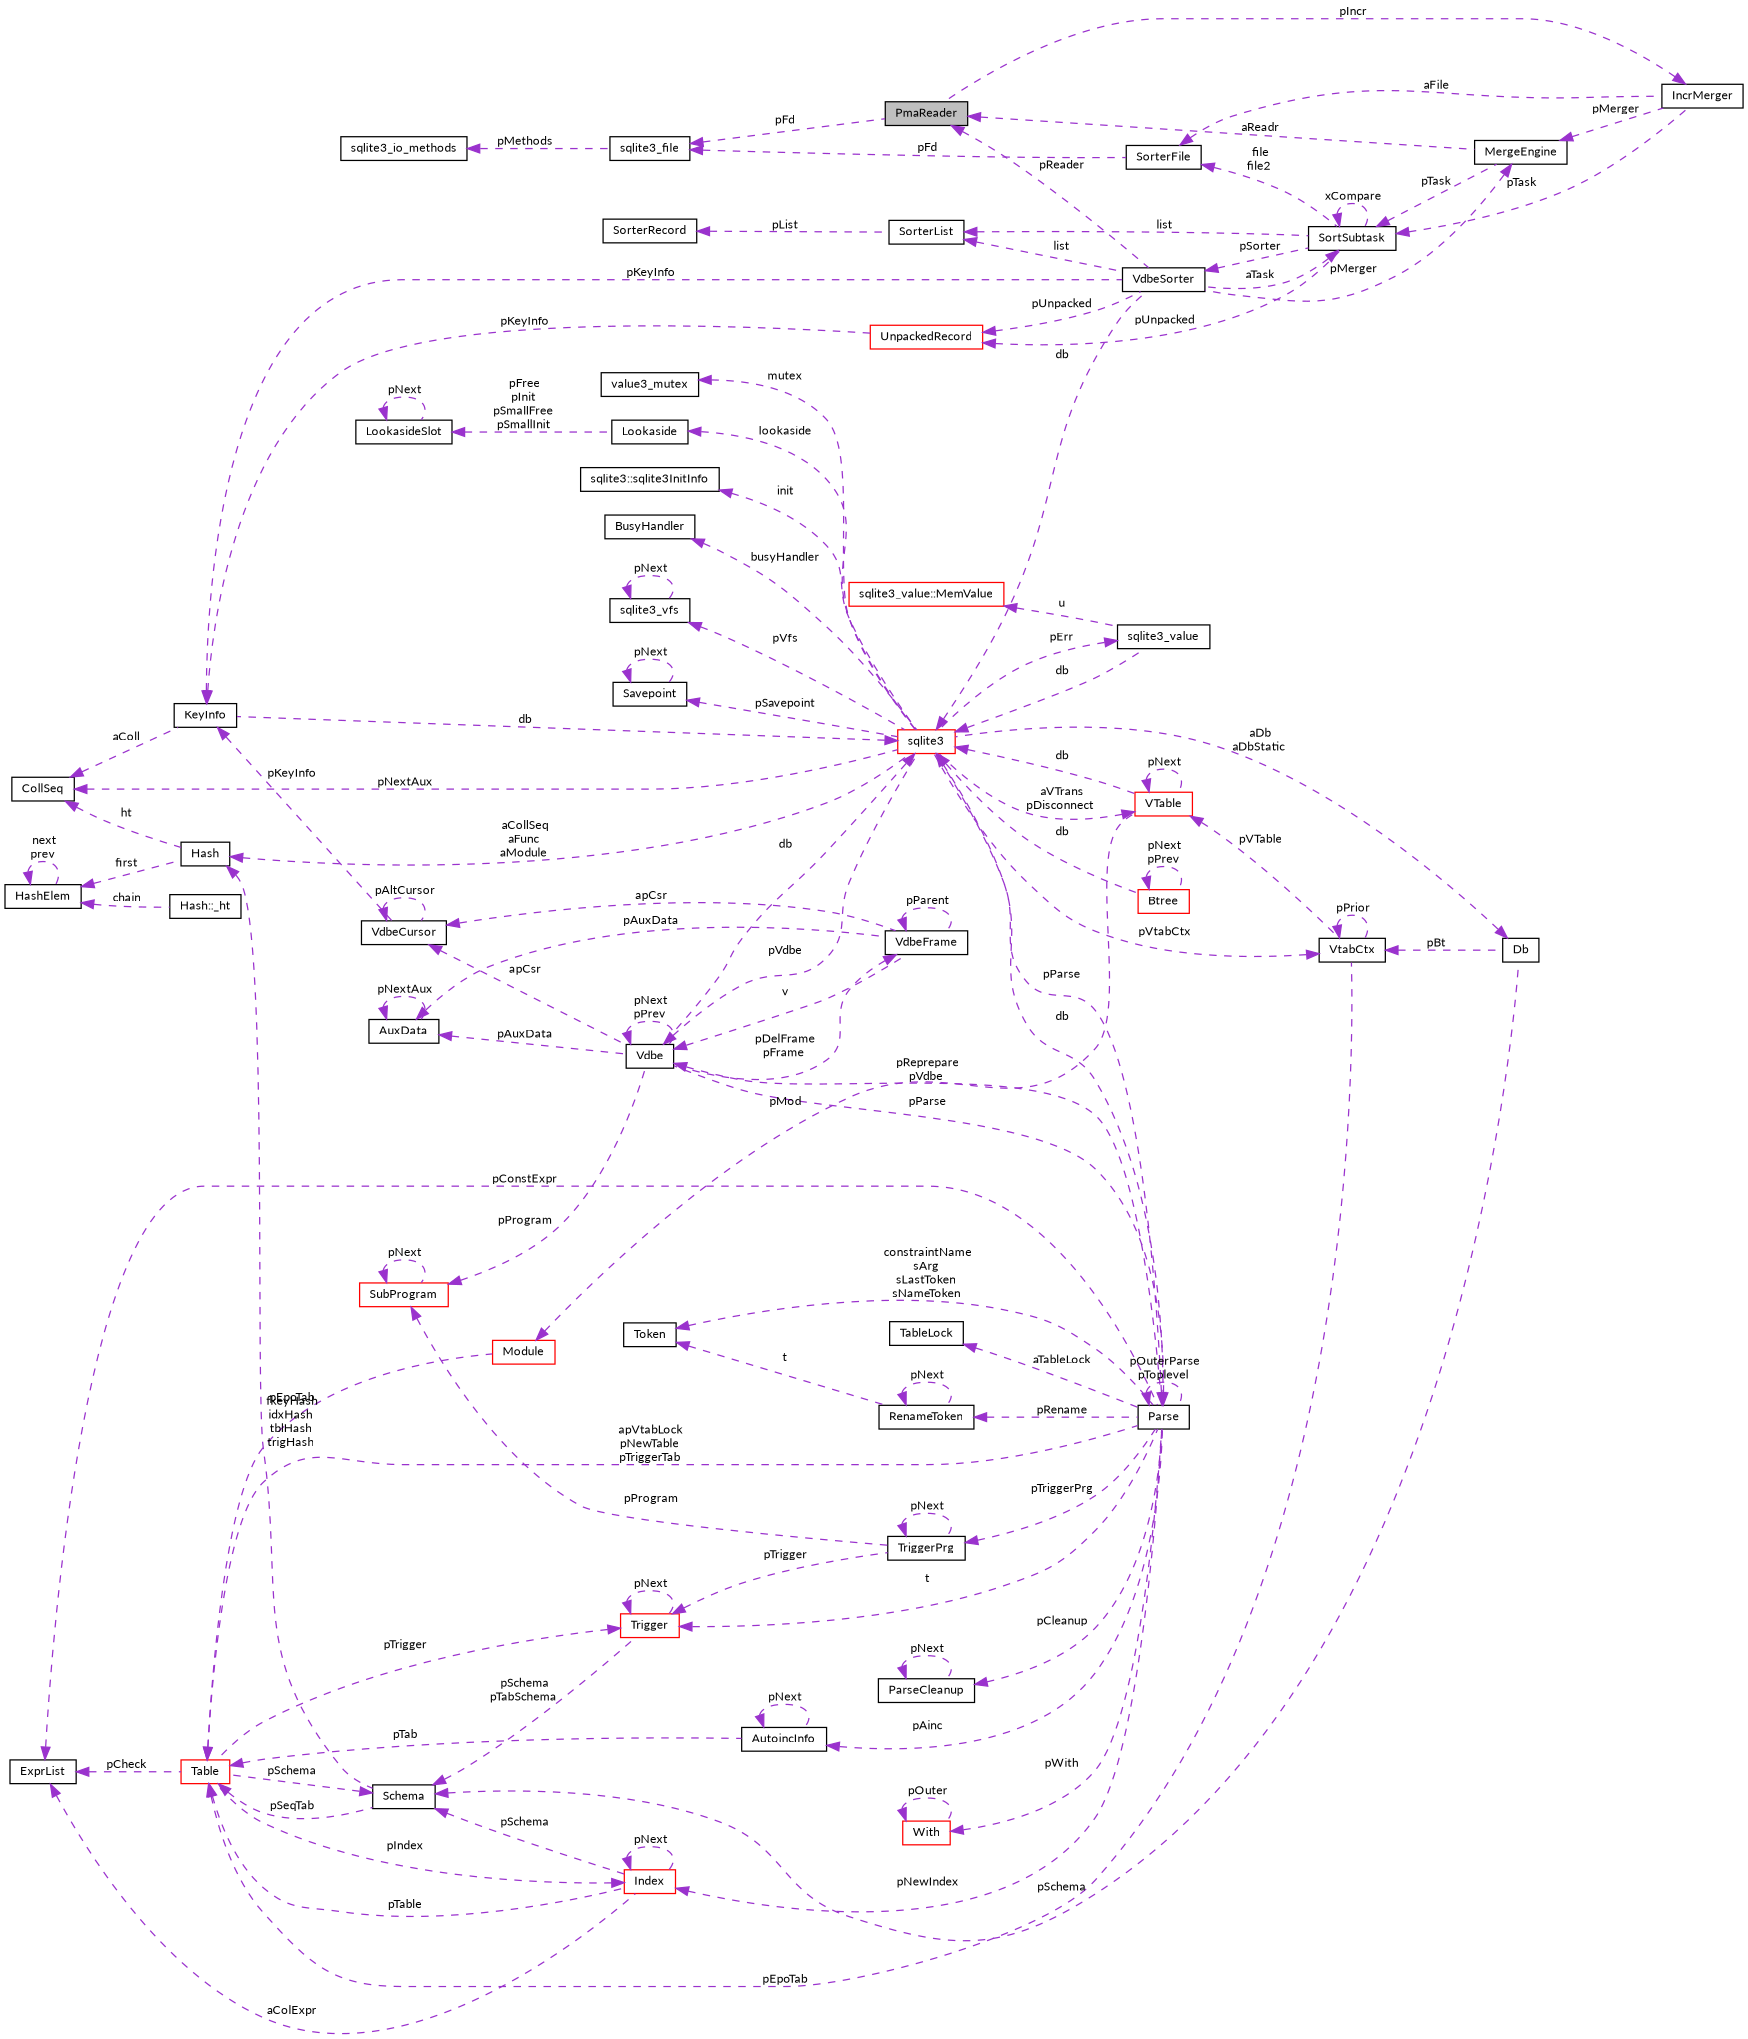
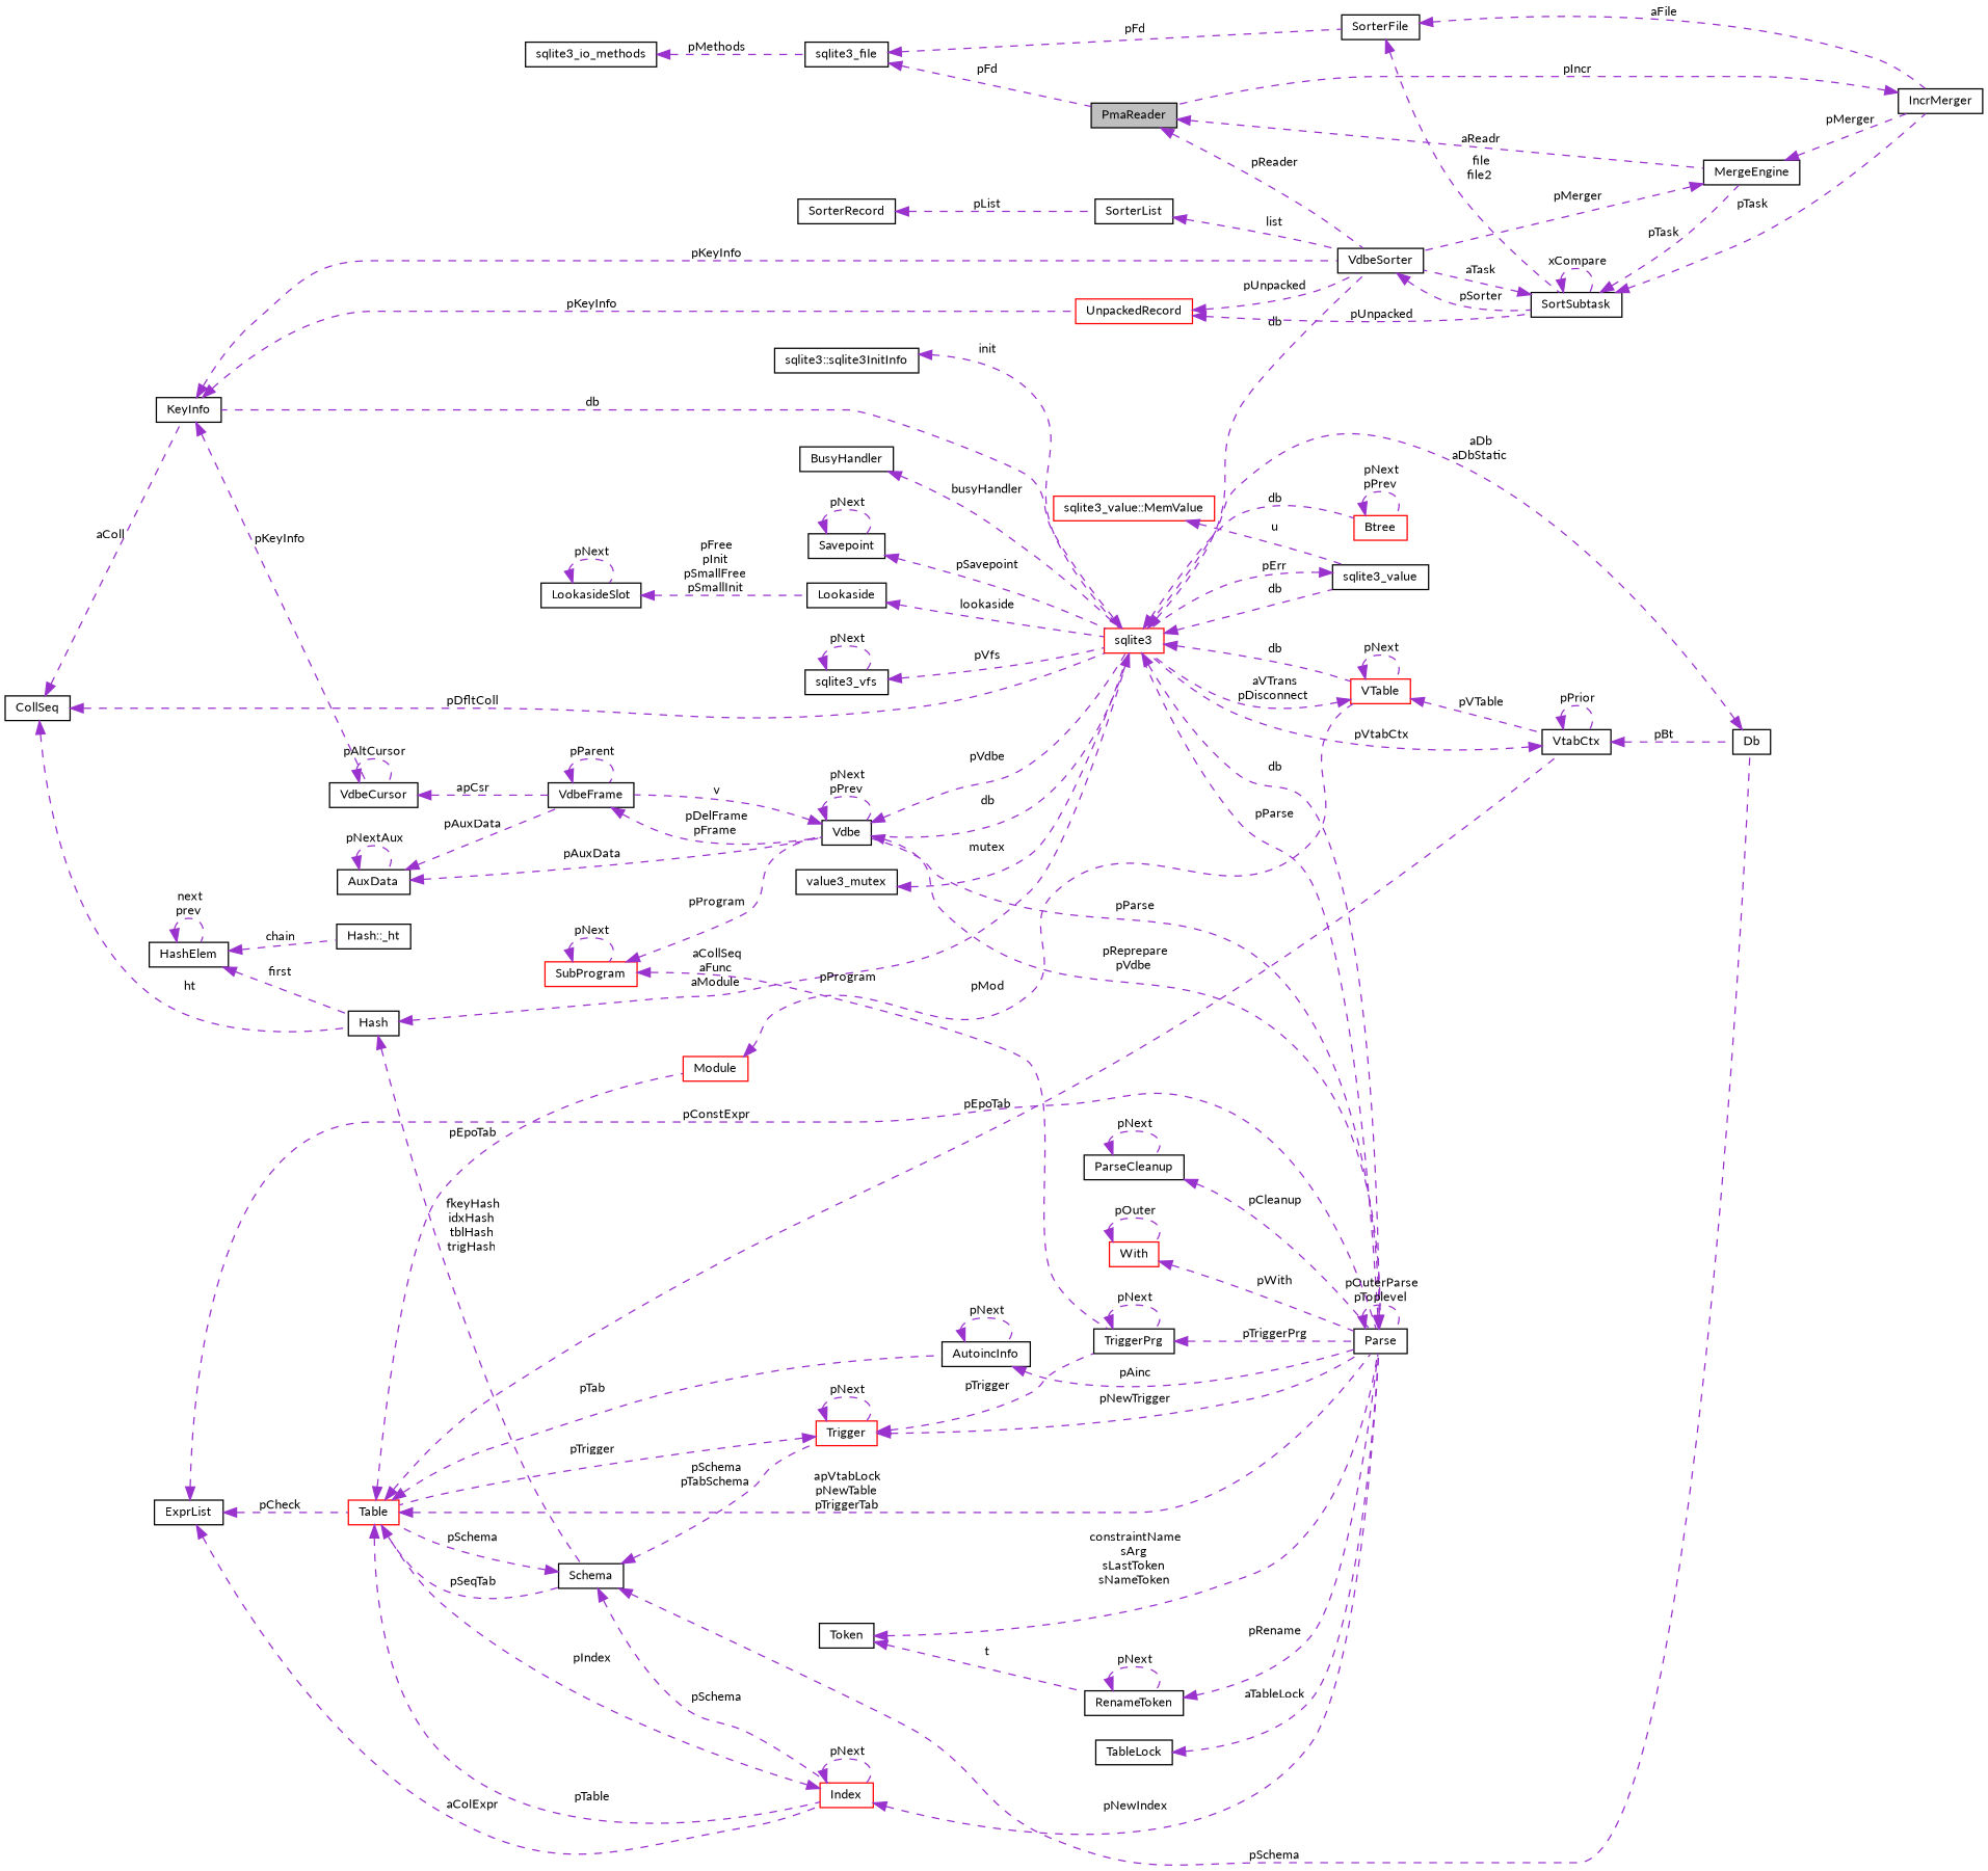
  digraph {
    fontname=Lato
    rankdir=LR
    node [color=black fillcolor=white fontname=Lato fontsize=10 shape=record style=filled]
    edge [color=darkorchid3 dir=back fontname=Lato fontsize=10 labelfontname=Helvetica labelfontsize=10 style=dashed]
    n1 [fillcolor=grey75 fontcolor=black height=0.2 label=PmaReader width=0.4]
    n2 [height=0.2 label=VdbeSorter width=0.4]
    n3 [height=0.2 label=MergeEngine width=0.4]
    n4 [height=0.2 label=SortSubtask width=0.4]
    n5 [height=0.2 label=IncrMerger width=0.4]
    n6 [height=0.2 label=sqlite3_file width=0.4]
    n7 [height=0.2 label=SorterFile width=0.4]
    n8 [height=0.2 label=sqlite3_io_methods width=0.4]
    n9 [color=red height=0.2 label=sqlite3 width=0.4]
    n10 [height=0.2 label=Vdbe width=0.4]
    n11 [height=0.2 label=Parse width=0.4]
    n12 [height=0.2 label=KeyInfo width=0.4]
    n13 [color=red height=0.2 label=Btree width=0.4]
    n14 [height=0.2 label=sqlite3_value width=0.4]
    n15 [color=red height=0.2 label=VTable width=0.4]
    n16 [height=0.2 label=VdbeFrame width=0.4]
    n17 [height=0.2 label=VdbeCursor width=0.4]
    n18 [color=red height=0.2 label=UnpackedRecord width=0.4]
    n19 [height=0.2 label=VtabCtx width=0.4]
    n20 [height=0.2 label=sqlite3_vfs width=0.4]
    n21 [height=0.2 label=ExprList width=0.4]
    n22 [color=red height=0.2 label=Table width=0.4]
    n23 [color=red height=0.2 label=Index width=0.4]
    n24 [height=0.2 label=AutoincInfo width=0.4]
    n25 [height=0.2 label=Schema width=0.4]
    n26 [color=red height=0.2 label=Module width=0.4]
    n27 [height=0.2 label=Token width=0.4]
    n28 [height=0.2 label=RenameToken width=0.4]
    n29 [height=0.2 label=TableLock width=0.4]
    n30 [color=red height=0.2 label=Trigger width=0.4]
    n31 [height=0.2 label=Db width=0.4]
    n32 [height=0.2 label=TriggerPrg width=0.4]
    n33 [height=0.2 label=Hash width=0.4]
    n34 [height=0.2 label=HashElem width=0.4]
    n35 [height=0.2 label="Hash::_ht" width=0.4]
    n36 [color=red height=0.2 label=SubProgram width=0.4]
    n37 [height=0.2 label=ParseCleanup width=0.4]
    n38 [color=red height=0.2 label=With width=0.4]
    n39 [height=0.2 label=CollSeq width=0.4]
    n40 [height=0.2 label=AuxData width=0.4]
    n41 [height=0.2 label=value3_mutex width=0.4]
    n42 [height=0.2 label="sqlite3::sqlite3InitInfo" width=0.4]
    n43 [color=red height=0.2 label="sqlite3_value::MemValue" width=0.4]
    n44 [height=0.2 label=Lookaside width=0.4]
    n45 [height=0.2 label=LookasideSlot width=0.4]
    n46 [height=0.2 label=BusyHandler width=0.4]
    n47 [height=0.2 label=Savepoint width=0.4]
    n48 [height=0.2 label=SorterList width=0.4]
    n49 [height=0.2 label=SorterRecord width=0.4]
    n1 -> n2 [label=" pReader"]
    n1 -> n3 [label=" aReadr"]
    n2 -> n4 [label=" pSorter"]
    n3 -> n2 [label=" pMerger"]
    n3 -> n5 [label=" pMerger"]
    n4 -> n2 [label=" aTask"]
    n4 -> n3 [label=" pTask"]
    n4 -> n4 [label=" xCompare"]
    n4 -> n5 [label=" pTask"]
    n5 -> n1 [label=" pIncr"]
    n6 -> n1 [label=" pFd"]
    n6 -> n7 [label=" pFd"]
    n7 -> n4 [label=" file\nfile2"]
    n7 -> n5 [label=" aFile"]
    n8 -> n6 [label=" pMethods"]
    n9 -> n2 [label=" db"]
    n9 -> n10 [label=" db"]
    n9 -> n11 [label=" db"]
    n9 -> n12 [label=" db"]
    n9 -> n13 [label=" db"]
    n9 -> n14 [label=" db"]
    n9 -> n15 [label=" db"]
    n10 -> n9 [label=" pVdbe"]
    n10 -> n10 [label=" pNext\npPrev"]
    n10 -> n11 [label=" pReprepare\npVdbe"]
    n10 -> n16 [label=" v"]
    n11 -> n9 [label=" pParse"]
    n11 -> n10 [label=" pParse"]
    n11 -> n11 [label=" pOuterParse\npToplevel"]
    n12 -> n2 [label=" pKeyInfo"]
    n12 -> n17 [label=" pKeyInfo"]
    n12 -> n18 [label=" pKeyInfo"]
    n13 -> n13 [label=" pNext\npPrev"]
    n14 -> n9 [label=" pErr"]
    n15 -> n9 [label=" aVTrans\npDisconnect"]
    n15 -> n15 [label=" pNext"]
    n15 -> n19 [label=" pVTable"]
    n16 -> n10 [label=" pDelFrame\npFrame"]
    n16 -> n16 [label=" pParent"]
-   n17 -> n10 [label=" apCsr"]
    n17 -> n16 [label=" apCsr"]
    n17 -> n17 [label=" pAltCursor"]
    n18 -> n2 [label=" pUnpacked"]
    n18 -> n4 [label=" pUnpacked"]
    n19 -> n9 [label=" pVtabCtx"]
    n19 -> n19 [label=" pPrior"]
    n19 -> n31 [label=" pBt"]
    n20 -> n9 [label=" pVfs"]
    n20 -> n20 [label=" pNext"]
    n21 -> n11 [label=" pConstExpr"]
    n21 -> n22 [label=" pCheck"]
    n21 -> n23 [label=" aColExpr"]
    n22 -> n11 [label=" apVtabLock\npNewTable\npTriggerTab"]
    n22 -> n19 [label=" pEpoTab"]
    n22 -> n23 [label=" pTable"]
    n22 -> n24 [label=" pTab"]
    n22 -> n25 [label=" pSeqTab"]
    n22 -> n26 [label=" pEpoTab"]
    n23 -> n11 [label=" pNewIndex"]
    n23 -> n22 [label=" pIndex"]
    n23 -> n23 [label=" pNext"]
    n24 -> n11 [label=" pAinc"]
    n24 -> n24 [label=" pNext"]
    n25 -> n22 [label=" pSchema"]
    n25 -> n23 [label=" pSchema"]
    n25 -> n30 [label=" pSchema\npTabSchema"]
    n25 -> n31 [label=" pSchema"]
    n26 -> n15 [label=" pMod"]
    n27 -> n11 [label=" constraintName\nsArg\nsLastToken\nsNameToken"]
    n27 -> n28 [label=" t"]
    n28 -> n11 [label=" pRename"]
    n28 -> n28 [label=" pNext"]
    n29 -> n11 [label=" aTableLock"]
-   n30 -> n11 [label=" t"]
+   n30 -> n11 [label=" pNewTrigger"]
    n30 -> n22 [label=" pTrigger"]
    n30 -> n30 [label=" pNext"]
    n30 -> n32 [label=" pTrigger"]
    n31 -> n9 [label=" aDb\naDbStatic"]
    n32 -> n11 [label=" pTriggerPrg"]
    n32 -> n32 [label=" pNext"]
    n33 -> n9 [label=" aCollSeq\naFunc\naModule"]
    n33 -> n25 [label=" fkeyHash\nidxHash\ntblHash\ntrigHash"]
    n34 -> n33 [label=" first"]
    n34 -> n34 [label=" next\nprev"]
    n34 -> n35 [label=" chain"]
    n36 -> n10 [label=" pProgram"]
    n36 -> n32 [label=" pProgram"]
    n36 -> n36 [label=" pNext"]
    n37 -> n11 [label=" pCleanup"]
    n37 -> n37 [label=" pNext"]
    n38 -> n11 [label=" pWith"]
    n38 -> n38 [label=" pOuter"]
-   n39 -> n9 [label=" pNextAux"]
+   n39 -> n9 [label=" pDfltColl"]
    n39 -> n12 [label=" aColl"]
    n39 -> n33 [label=" ht"]
    n40 -> n10 [label=" pAuxData"]
    n40 -> n16 [label=" pAuxData"]
    n40 -> n40 [label=" pNextAux"]
    n41 -> n9 [label=" mutex"]
    n42 -> n9 [label=" init"]
    n43 -> n14 [label=" u"]
    n44 -> n9 [label=" lookaside"]
    n45 -> n44 [label=" pFree\npInit\npSmallFree\npSmallInit"]
    n45 -> n45 [label=" pNext"]
    n46 -> n9 [label=" busyHandler"]
    n47 -> n9 [label=" pSavepoint"]
    n47 -> n47 [label=" pNext"]
    n48 -> n2 [label=" list"]
-   n48 -> n4 [label=" list"]
    n49 -> n48 [label=" pList"]
  }
